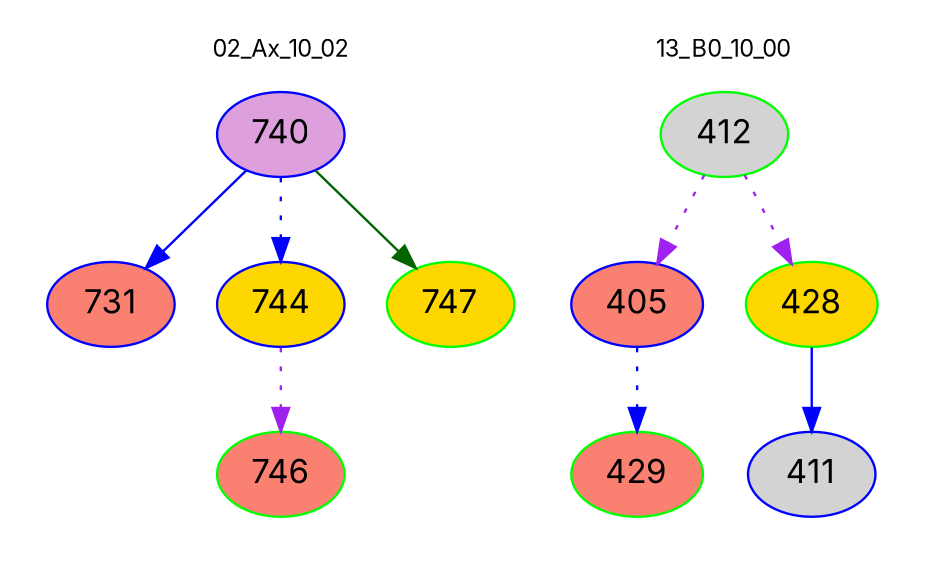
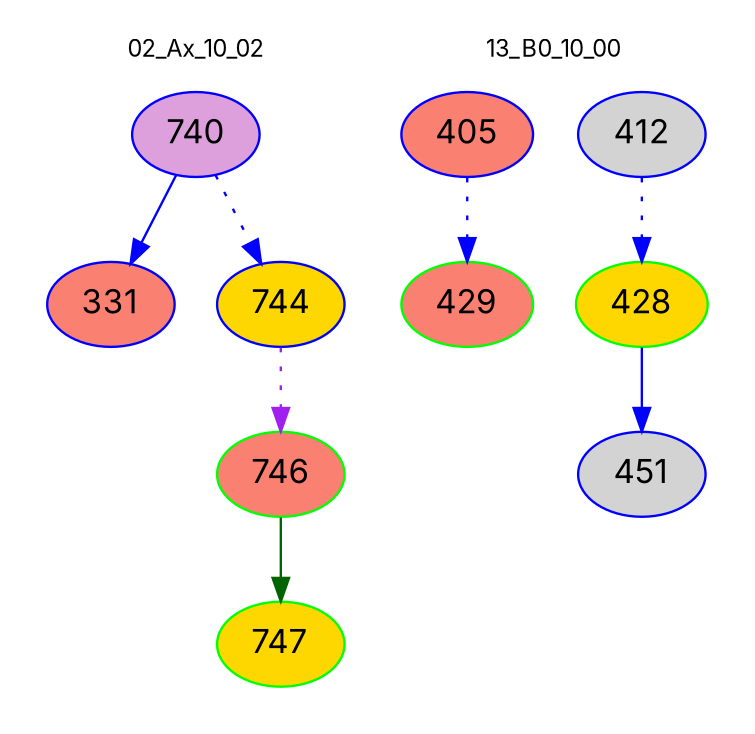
  digraph {
    fontname=Inter
    node [color=blue fillcolor=salmon fontname=Inter style=filled]
    edge [color=blue fontname=Inter style=dotted]
    n1 [fillcolor=plum label=740]
-   n2 [label=731]
+   n2 [label=331]
    n3 [fillcolor=gold label=744]
    n4 [color=green fillcolor=gold label=747]
    n5 [color=green label=746]
-   n6 [color=green fillcolor=lightgrey label=412]
+   n6 [fillcolor=lightgrey label=412]
    n7 [label=405]
    n8 [color=green fillcolor=gold label=428]
-   n9 [fillcolor=lightgrey label=411]
+   n9 [fillcolor=lightgrey label=451]
    n10 [color=green label=429]
    subgraph cluster_1 {
      color=white
      fontsize=10
      label="02_Ax_10_02"
      n1
      n2
      n3
      n4
      n5
    }
    subgraph cluster_2 {
      color=white
      fontsize=10
      label="13_B0_10_00"
      n6
      n7
      n8
      n9
      n10
    }
    n1 -> n2 [style=solid]
    n1 -> n3
-   n1 -> n4 [color=darkgreen style=solid]
+   n5 -> n4 [color=darkgreen style=solid]
    n3 -> n5 [color=purple]
-   n6 -> n7 [color=purple]
-   n6 -> n8 [color=purple]
+   n6 -> n8
    n7 -> n10
    n8 -> n9 [style=solid]
  }
